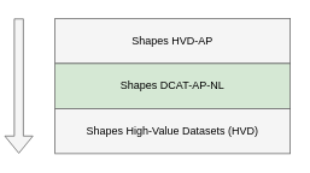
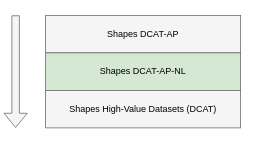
  <mxCell id="0" />
  <mxCell id="1" parent="0" />
- <mxCell id="2" value="&lt;font color=&quot;#000000&quot;&gt;Shapes HVD-AP&lt;/font&gt;" style="rounded=0;whiteSpace=wrap;html=1;fillColor=#f5f5f5;strokeColor=#666666;fontColor=#333333;" vertex="1" parent="1"><mxGeometry x="60" y="20" width="260" height="50" as="geometry" /></mxCell>
+ <mxCell id="2" value="&lt;font color=&quot;#000000&quot;&gt;Shapes DCAT-AP&lt;/font&gt;" style="rounded=0;whiteSpace=wrap;html=1;fillColor=#f5f5f5;strokeColor=#666666;fontColor=#333333;" vertex="1" parent="1"><mxGeometry x="60" y="20" width="260" height="50" as="geometry" /></mxCell>
  <mxCell id="3" value="&lt;font color=&quot;#000000&quot;&gt;Shapes DCAT-AP-NL&lt;/font&gt;" style="rounded=0;whiteSpace=wrap;html=1;fillColor=#d5e8d4;strokeColor=#666666;fontColor=#333333;" vertex="1" parent="1"><mxGeometry x="60" y="70" width="260" height="50" as="geometry" /></mxCell>
- <mxCell id="4" value="&lt;font color=&quot;#000000&quot;&gt;Shapes High-Value Datasets (HVD)&lt;/font&gt;" style="rounded=0;whiteSpace=wrap;html=1;fillColor=#f5f5f5;strokeColor=#666666;fontColor=#333333;" vertex="1" parent="1"><mxGeometry x="60" y="120" width="260" height="50" as="geometry" /></mxCell>
+ <mxCell id="4" value="&lt;font color=&quot;#000000&quot;&gt;Shapes High-Value Datasets (DCAT)&lt;/font&gt;" style="rounded=0;whiteSpace=wrap;html=1;fillColor=#f5f5f5;strokeColor=#666666;fontColor=#333333;" vertex="1" parent="1"><mxGeometry x="60" y="120" width="260" height="50" as="geometry" /></mxCell>
  <mxCell id="5" value="" style="shape=flexArrow;endArrow=classic;html=1;fontColor=#000000;fillColor=#f5f5f5;strokeColor=#666666;" edge="1" parent="1"><mxGeometry width="50" height="50" relative="1" as="geometry"><mxPoint x="20" y="20" as="sourcePoint" /><mxPoint x="20" y="170" as="targetPoint" /></mxGeometry></mxCell>
